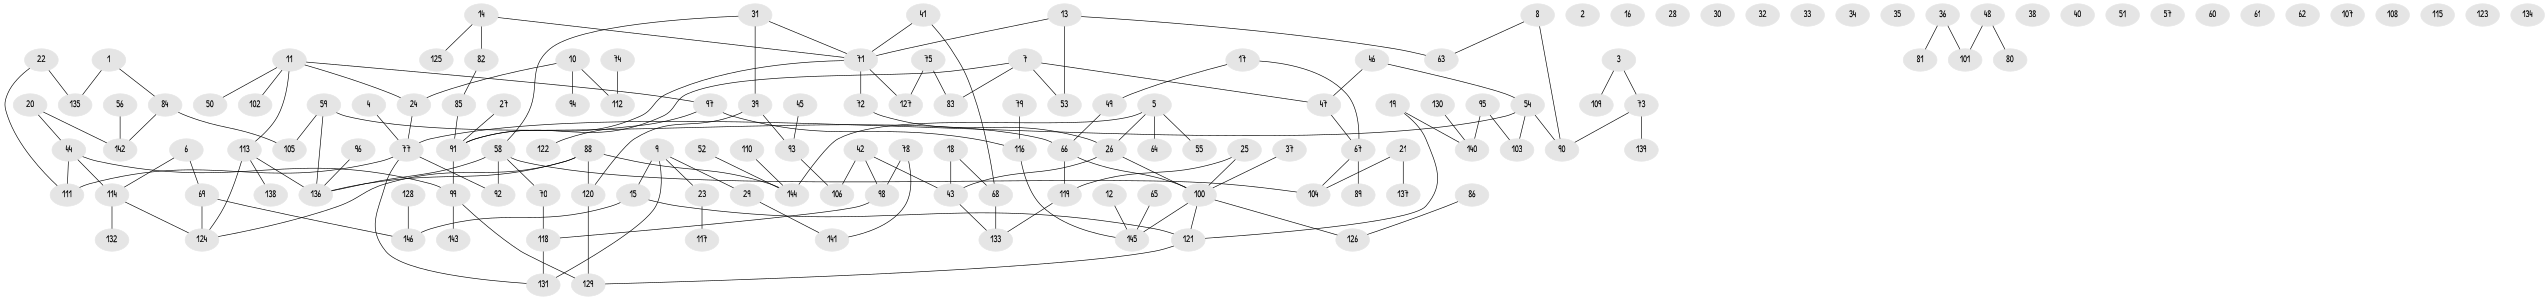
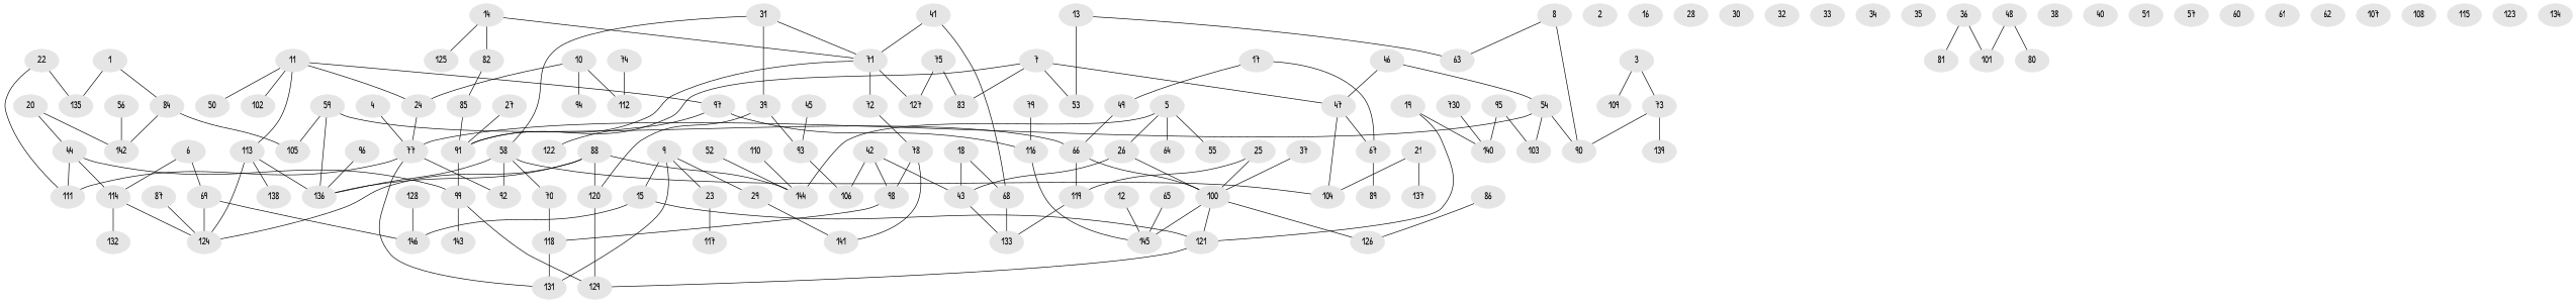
  graph {
    fontname="Patrick Hand"
    node [color=gray90 fontname="Patrick Hand" style=filled]
    edge [fontname="Patrick Hand"]
    1
    84
    135
    142
    105
    2
    3
    73
    109
    90
    139
    4
    77
    131
    111
    92
    5
    26
    55
    64
    144
    43
    100
    6
    69
    114
    146
    124
    132
    7
    47
    53
    83
    91
    67
    104
    99
    8
    63
    9
    15
    23
    29
    121
    117
    141
    10
    24
    94
    112
    11
    50
    97
    102
    113
    116
    122
    136
    138
    12
    145
    13
    71
    72
    127
    14
    82
    125
    85
    129
    16
    17
    49
    66
    89
    18
    68
    133
    19
    140
    20
    44
    21
    137
    22
    25
    119
    88
    120
    126
    27
    28
    30
    31
    39
    58
    93
    70
    32
    33
    34
    35
    36
    81
    101
    37
    38
    106
    40
    41
    42
    98
    118
    143
    45
    46
    54
    103
    48
    80
    51
    52
    56
    57
    59
    60
    61
    62
    65
    78
    74
    75
    79
    86
+   87
    95
    96
    107
    108
    110
    115
    123
    128
-   130
+   130 [label=730]
    134
    1 -- 84
    1 -- 135
    84 -- 142
    84 -- 105
    3 -- 73
    3 -- 109
    73 -- 90
    73 -- 139
    4 -- 77
    77 -- 131
    77 -- 111
    77 -- 92
    5 -- 26
    5 -- 55
    5 -- 64
    5 -- 144
    26 -- 43
    26 -- 100
    43 -- 133
    100 -- 121
    100 -- 145
    100 -- 126
    6 -- 69
    6 -- 114
    69 -- 146
    69 -- 124
    114 -- 124
    114 -- 132
    7 -- 47
    7 -- 53
    7 -- 83
    7 -- 91
    47 -- 67
-   67 -- 104
+   47 -- 104
    91 -- 99
    67 -- 89
    99 -- 129
    99 -- 143
    8 -- 90
    8 -- 63
    9 -- 131
    9 -- 15
    9 -- 23
    9 -- 29
    15 -- 146
    15 -- 121
    23 -- 117
    29 -- 141
    121 -- 129
    10 -- 24
    10 -- 94
    10 -- 112
    24 -- 77
    11 -- 24
    11 -- 50
    11 -- 97
    11 -- 102
    11 -- 113
    97 -- 116
    97 -- 122
    113 -- 124
    113 -- 136
    113 -- 138
    116 -- 145
    12 -- 145
    13 -- 53
    13 -- 63
-   13 -- 71
    71 -- 91
    71 -- 72
    71 -- 127
-   72 -- 26
+   72 -- 78
    14 -- 71
    14 -- 82
    14 -- 125
    82 -- 85
    85 -- 91
    17 -- 67
    17 -- 49
    49 -- 66
    66 -- 100
    66 -- 119
    18 -- 43
    18 -- 68
    68 -- 133
    19 -- 121
    19 -- 140
    20 -- 142
    20 -- 44
    44 -- 111
    44 -- 114
    44 -- 99
    21 -- 104
    21 -- 137
    22 -- 135
    22 -- 111
    25 -- 100
    25 -- 119
    119 -- 133
    88 -- 144
    88 -- 124
    88 -- 136
    88 -- 120
    120 -- 129
    27 -- 91
    31 -- 71
    31 -- 39
    31 -- 58
    39 -- 120
    39 -- 93
    58 -- 92
    58 -- 104
    58 -- 136
    58 -- 70
    93 -- 106
    70 -- 118
    36 -- 81
    36 -- 101
    37 -- 100
    41 -- 71
    41 -- 68
    42 -- 43
    42 -- 106
    42 -- 98
    98 -- 118
    118 -- 131
    45 -- 93
    46 -- 47
    46 -- 54
    54 -- 90
    54 -- 77
    54 -- 103
    48 -- 101
    48 -- 80
    52 -- 144
    56 -- 142
    59 -- 105
    59 -- 136
    59 -- 66
    65 -- 145
    78 -- 141
    78 -- 98
    74 -- 112
    75 -- 83
    75 -- 127
    79 -- 116
    86 -- 126
+   87 -- 124
    95 -- 140
    95 -- 103
    96 -- 136
    110 -- 144
    128 -- 146
    130 -- 140
  }
